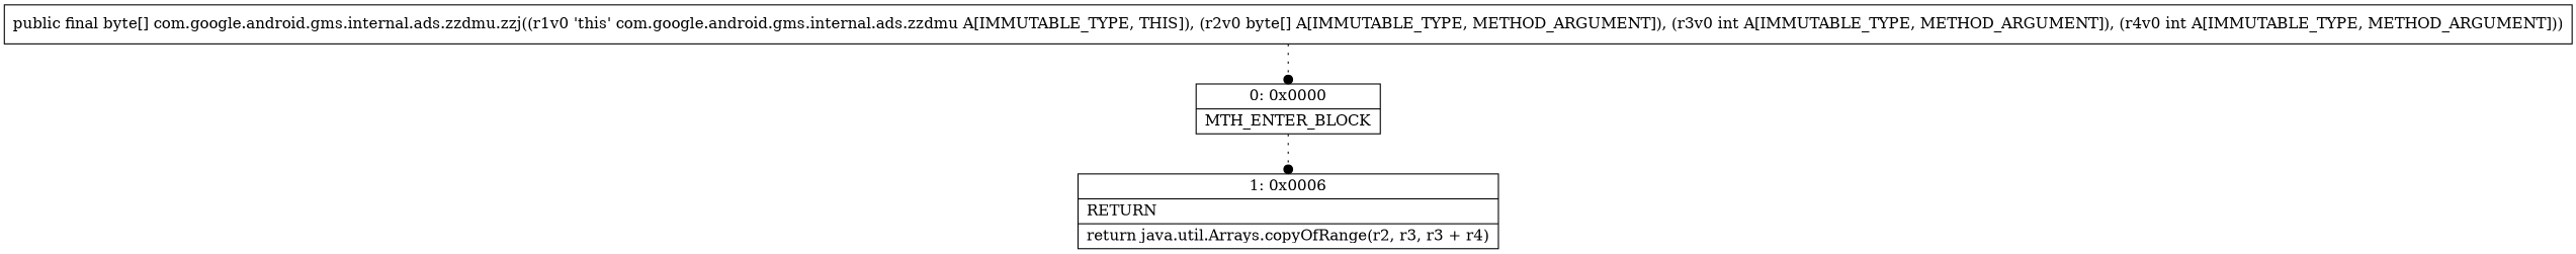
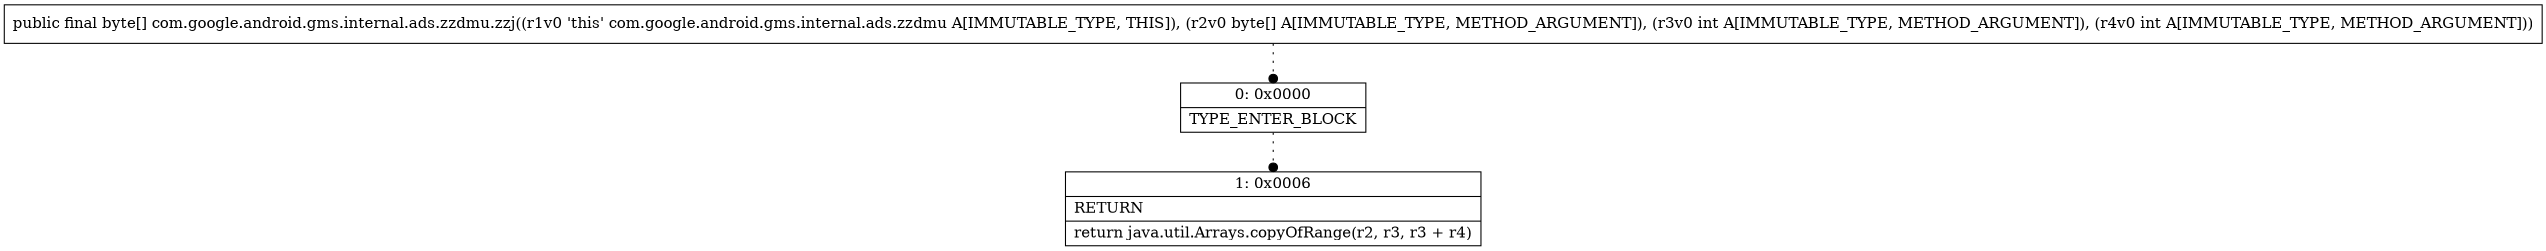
  digraph {
    node [shape=record]
    edge [color=black style=dotted arrowhead=dot]
-   n1 [label="{0\:\ 0x0000|MTH_ENTER_BLOCK\l}"]
+   n1 [label="{0\:\ 0x0000|TYPE_ENTER_BLOCK\l}"]
    n2 [label="{1\:\ 0x0006|RETURN\l|return java.util.Arrays.copyOfRange(r2, r3, r3 + r4)\l}"]
    n3 [label="{public final byte[] com.google.android.gms.internal.ads.zzdmu.zzj((r1v0 'this' com.google.android.gms.internal.ads.zzdmu A[IMMUTABLE_TYPE, THIS]), (r2v0 byte[] A[IMMUTABLE_TYPE, METHOD_ARGUMENT]), (r3v0 int A[IMMUTABLE_TYPE, METHOD_ARGUMENT]), (r4v0 int A[IMMUTABLE_TYPE, METHOD_ARGUMENT])) }"]
    n1 -> n2
    n3 -> n1
  }
